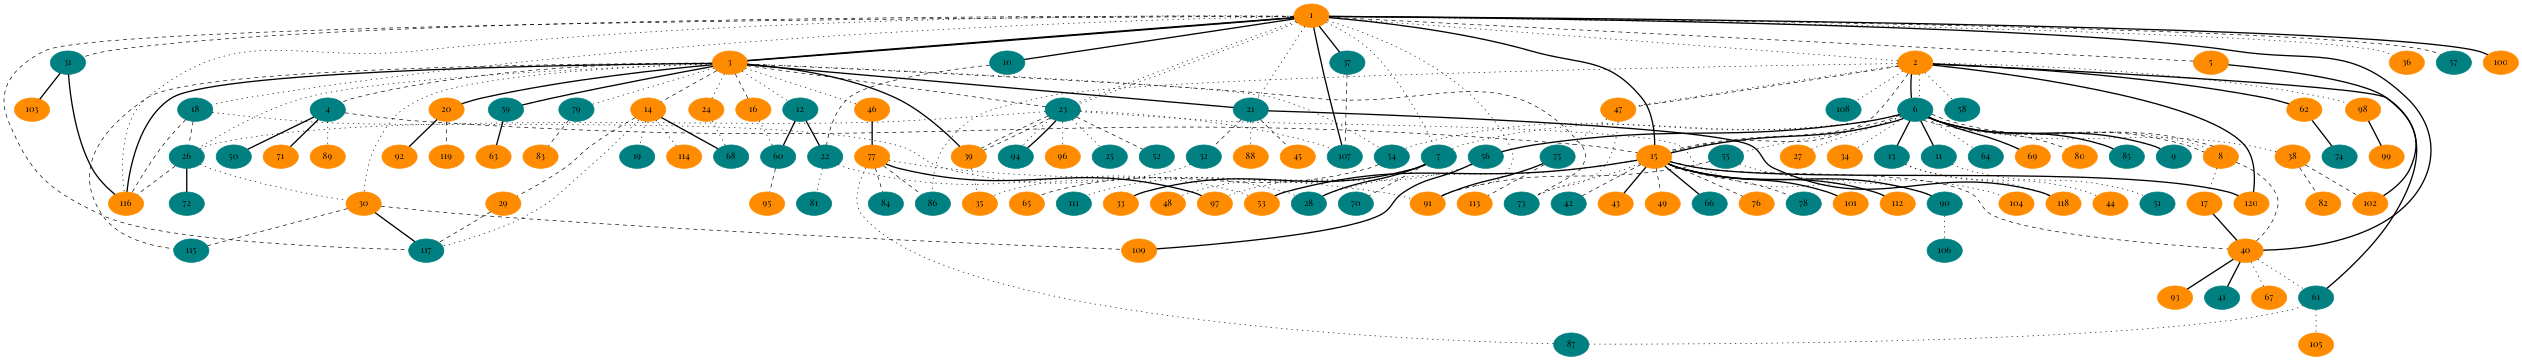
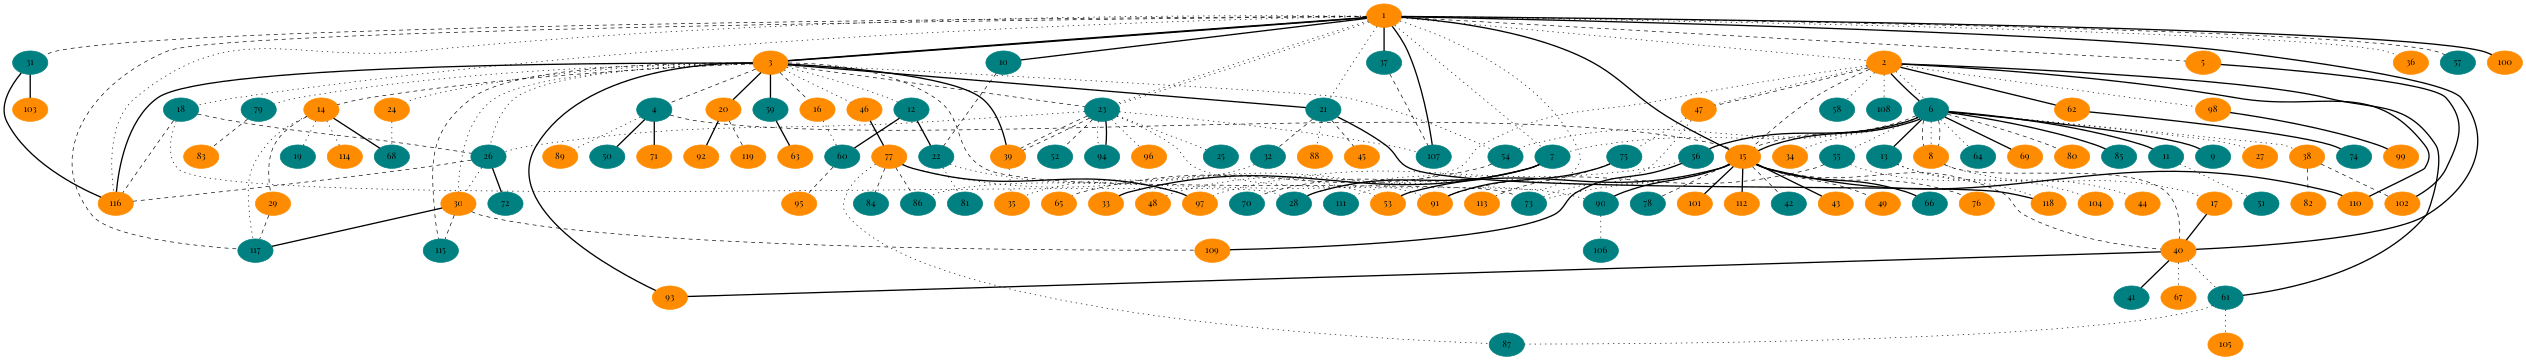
  graph {
    fontname="Playfair Display"
    node [color=darkorange fontname="Playfair Display" style=filled]
    edge [fontname="Playfair Display" style=dotted]
    1
    2
    3
    5
    7 [color=teal]
    10 [color=teal]
    15
    18 [color=teal]
    21 [color=teal]
    23 [color=teal]
    31 [color=teal]
    36
    37 [color=teal]
    40
    57 [color=teal]
    91
    100
    107 [color=teal]
    116
    117 [color=teal]
    6 [color=teal]
    47
    58 [color=teal]
    61 [color=teal]
    62
    86 [color=teal]
    98
    108 [color=teal]
-   110 [label=120]
+   110
    4 [color=teal]
    12 [color=teal]
    14
    16
    20
    24
    26 [color=teal]
    30
    39
    46
    54 [color=teal]
    59 [color=teal]
    73 [color=teal]
    79 [color=teal]
    93
    115 [color=teal]
    102
    28 [color=teal]
    33
    48
    70 [color=teal]
    111 [color=teal]
    22 [color=teal]
    42 [color=teal]
    43
    49
    53
    66 [color=teal]
    76
    78 [color=teal]
    90 [color=teal]
    101
    112
    118
    32 [color=teal]
    45
    88
    25 [color=teal]
    52 [color=teal]
    94 [color=teal]
    96
    103
    41 [color=teal]
    67
    8
    9 [color=teal]
    11 [color=teal]
    13 [color=teal]
    27
    34
    38
    55 [color=teal]
    56 [color=teal]
    64 [color=teal]
    69
    80
    85 [color=teal]
    75 [color=teal]
    87 [color=teal]
    105
    74 [color=teal]
    99
    50 [color=teal]
    71
    89
    60 [color=teal]
    19 [color=teal]
    29
    68 [color=teal]
    114
    92
    119
    72 [color=teal]
    109
    35
    77
    65
    63
    83
    17
    51 [color=teal]
    44
    82
    104
    97
    81 [color=teal]
    95
    106 [color=teal]
    84 [color=teal]
    113
    1 -- 2
    1 -- 3 [style=bold]
    1 -- 3 [style=bold]
    1 -- 5 [style=dashed]
    1 -- 7
    1 -- 10 [style=bold]
    1 -- 15 [style=bold]
    1 -- 18
    1 -- 21
    1 -- 23
    1 -- 23
    1 -- 31 [style=dashed]
    1 -- 36
    1 -- 37 [style=bold]
    1 -- 40 [style=bold]
    1 -- 57 [style=dashed]
    1 -- 91
    1 -- 100 [style=bold]
    1 -- 107 [style=bold]
    1 -- 116
    1 -- 117 [style=dashed]
    2 -- 15 [style=dashed]
    2 -- 6 [style=bold]
    2 -- 6
    2 -- 47
    2 -- 47 [style=dashed]
    2 -- 58
    2 -- 61 [style=bold]
    2 -- 62 [style=bold]
    2 -- 86
    2 -- 98
    2 -- 108
    2 -- 110 [style=bold]
    3 -- 21 [style=bold]
    3 -- 23 [style=dashed]
    3 -- 116 [style=bold]
    3 -- 4 [style=dashed]
    3 -- 12
    3 -- 14 [style=dashed]
    3 -- 16 [style=dashed]
    3 -- 20 [style=bold]
    3 -- 24
    3 -- 26
    3 -- 30
    3 -- 39 [style=bold]
    3 -- 46
    3 -- 54
    3 -- 59 [style=bold]
    3 -- 73 [style=dashed]
    3 -- 79
+   3 -- 93 [style=bold]
    3 -- 115 [style=dashed]
    5 -- 102 [style=bold]
    7 -- 28 [style=bold]
    7 -- 33 [style=bold]
    7 -- 48
    7 -- 70 [style=dashed]
    7 -- 111
    10 -- 22 [style=dashed]
    15 -- 40 [style=dashed]
    15 -- 110 [style=bold]
    15 -- 73
    15 -- 28
    15 -- 42 [style=dashed]
    15 -- 43 [style=bold]
    15 -- 49 [style=dashed]
    15 -- 53 [style=bold]
    15 -- 66 [style=bold]
    15 -- 76 [style=dashed]
    15 -- 78 [style=dashed]
    15 -- 90 [style=bold]
    15 -- 101 [style=bold]
    15 -- 112 [style=bold]
    18 -- 116 [style=dashed]
    18 -- 26 [style=dashed]
    18 -- 28
    21 -- 118 [style=bold]
    21 -- 32 [style=dashed]
    21 -- 45 [style=dashed]
    21 -- 88
    23 -- 107
    23 -- 26
    23 -- 39 [style=dashed]
    23 -- 39 [style=dashed]
    23 -- 90
    23 -- 25
    23 -- 52 [style=dashed]
    23 -- 94
    23 -- 94 [style=bold]
    23 -- 96
    31 -- 116 [style=bold]
    31 -- 103 [style=bold]
    37 -- 107 [style=dashed]
    40 -- 61
    40 -- 93 [style=bold]
    40 -- 41 [style=bold]
    40 -- 67
    6 -- 7
    6 -- 15 [style=dashed]
    6 -- 15 [style=bold]
    6 -- 54
    6 -- 8 [style=dashed]
    6 -- 8
    6 -- 8 [style=dashed]
    6 -- 9 [style=bold]
    6 -- 11 [style=bold]
    6 -- 13 [style=bold]
    6 -- 27
    6 -- 34
    6 -- 38
    6 -- 55
    6 -- 56 [style=bold]
    6 -- 64
    6 -- 69 [style=bold]
    6 -- 80 [style=dashed]
    6 -- 85 [style=bold]
    47 -- 73
    47 -- 75
    61 -- 87
    61 -- 105
    62 -- 74 [style=bold]
    98 -- 99 [style=bold]
    4 -- 15 [style=dashed]
    4 -- 50 [style=bold]
    4 -- 71 [style=bold]
    4 -- 89
    12 -- 22 [style=bold]
    12 -- 60 [style=bold]
    14 -- 117
    14 -- 19
    14 -- 29 [style=dashed]
    14 -- 68 [style=bold]
    14 -- 114
    16 -- 60
    20 -- 92 [style=bold]
    20 -- 119 [style=dashed]
    24 -- 68
    26 -- 116 [style=dashed]
    26 -- 30
    26 -- 72 [style=bold]
    30 -- 117 [style=bold]
    30 -- 115 [style=dashed]
    30 -- 109 [style=dashed]
    39 -- 35
    46 -- 77 [style=bold]
    54 -- 65 [style=dashed]
    59 -- 63 [style=bold]
    79 -- 83 [style=dashed]
    22 -- 53
    22 -- 81
    90 -- 106
    32 -- 35
    8 -- 40 [style=dashed]
    8 -- 17
    11 -- 51
    13 -- 118
    13 -- 44
    38 -- 102 [style=dashed]
    38 -- 82 [style=dashed]
    55 -- 91 [style=dashed]
    55 -- 104
    56 -- 109 [style=bold]
    56 -- 97
    75 -- 91 [style=bold]
    75 -- 113 [style=dashed]
    60 -- 95 [style=dashed]
    29 -- 117 [style=dashed]
    77 -- 91
    77 -- 86 [style=dashed]
    77 -- 87
    77 -- 97 [style=bold]
    77 -- 84 [style=dashed]
    17 -- 40 [style=bold]
  }
